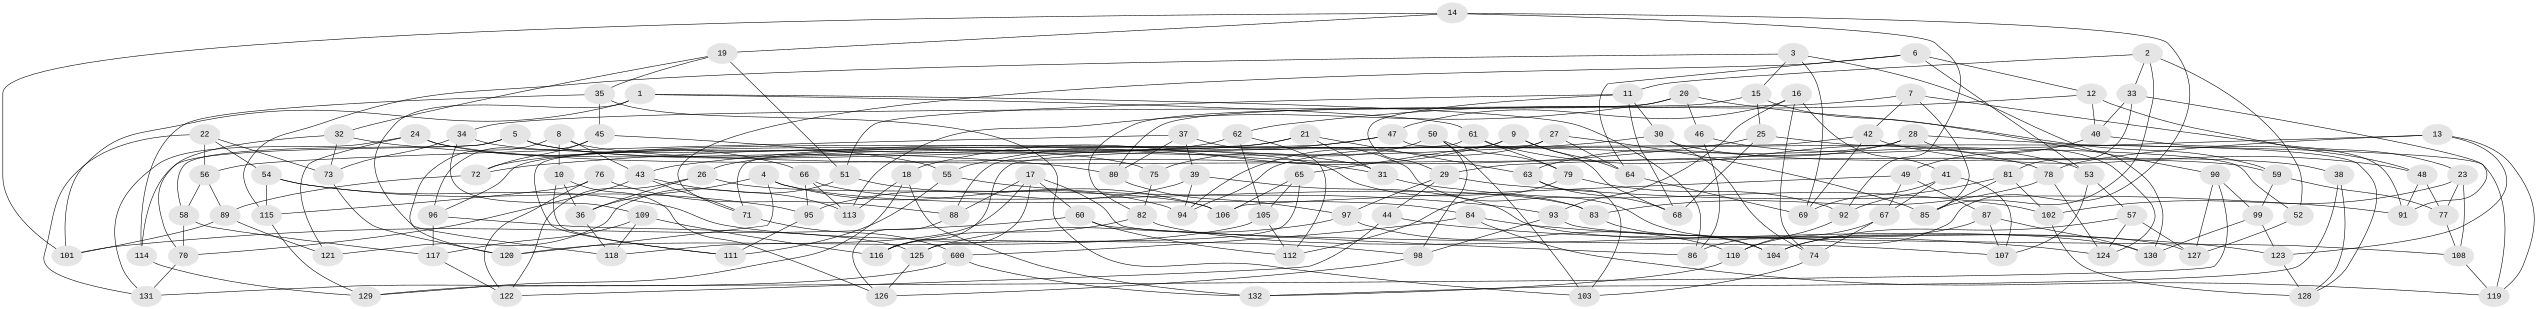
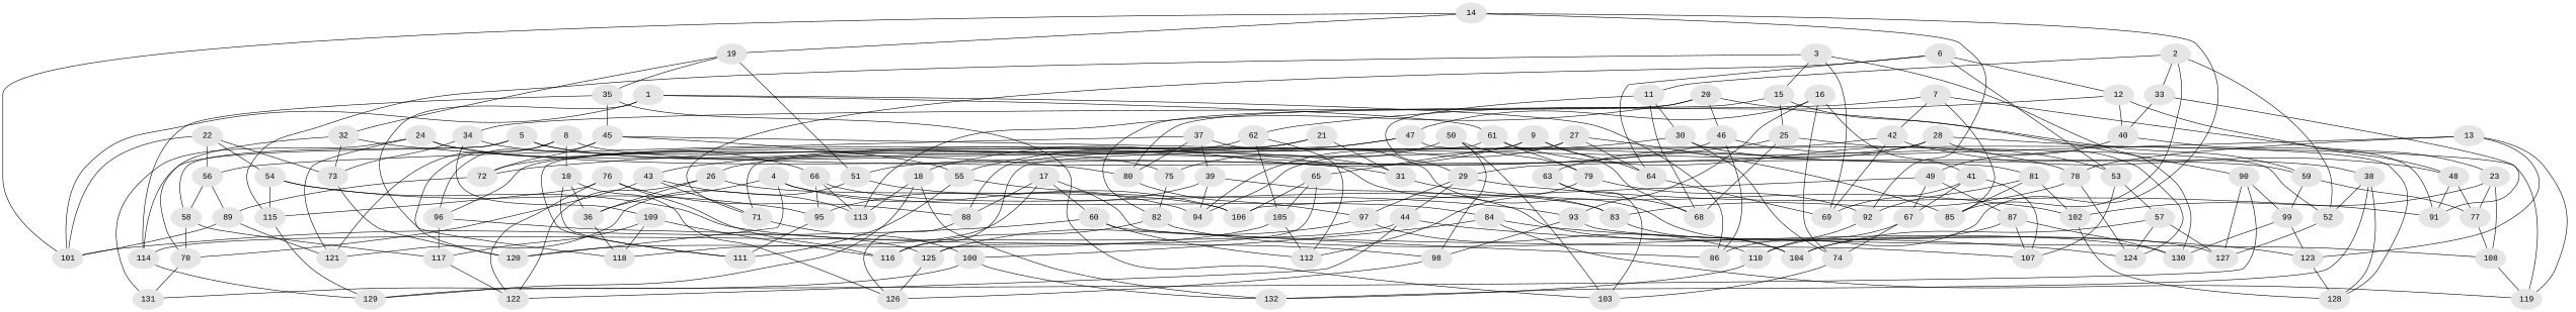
  graph {
    fontname="Liberation Mono"
    node [color=gray90 fontname="Liberation Mono" style=filled]
    edge [fontname="Liberation Mono"]
    1
    61
    86
    101
    118
    111
    78
    79
    2
    11
    33
    52
    85
    68
    29
    30
    40
    81
    91
    127
    3
    15
    69
    115
    130
    25
    80
    90
    129
    4
    36
    84
    94
    120
    119
    123
-   100 [label=600]
+   100
    5
    31
    58
    83
    114
    102
    70
    117
    104
    6
    12
    53
    64
    71
    48
    62
    107
    57
    7
    23
    34
    42
    77
    108
    73
    75
    109
    116
    8
    10
    59
    121
    126
    99
    9
    18
    65
    113
    132
    106
    105
    125
    44
    97
    74
    38
    72
    49
    112
    13
    124
    128
    14
    19
    92
    32
    35
    51
    110
    43
    16
    41
    47
    93
    67
    88
    55
    103
    98
    17
    60
    45
    20
    46
    82
    21
    26
    63
    96
    122
    22
    54
    56
    131
    95
    89
    24
    66
    27
    28
    37
    39
    87
    50
    76
    1 -- 61
    1 -- 86
    1 -- 101
    1 -- 118
    61 -- 111
    61 -- 78
    61 -- 79
    78 -- 83
    78 -- 124
    79 -- 112
    79 -- 92
    2 -- 11
    2 -- 33
    2 -- 52
    2 -- 85
    11 -- 68
    11 -- 29
    11 -- 30
    33 -- 40
-   33 -- 81
+   45 -- 81
    33 -- 91
    52 -- 127
    29 -- 91
    29 -- 44
    29 -- 97
    30 -- 74
    30 -- 38
    30 -- 72
    40 -- 91
    40 -- 49
    81 -- 85
    81 -- 102
    81 -- 92
    3 -- 15
    3 -- 69
    3 -- 115
    3 -- 130
    15 -- 25
    15 -- 80
    15 -- 90
    115 -- 129
    25 -- 52
    25 -- 68
    25 -- 43
    80 -- 97
    90 -- 127
    90 -- 129
    90 -- 99
    4 -- 36
    4 -- 84
    4 -- 94
    4 -- 120
    36 -- 118
    84 -- 119
    84 -- 123
    84 -- 100
    123 -- 128
    100 -- 132
    100 -- 131
    5 -- 31
    5 -- 58
    5 -- 83
    5 -- 114
    31 -- 102
    58 -- 70
    58 -- 117
    83 -- 104
    114 -- 129
    102 -- 128
    70 -- 131
    117 -- 122
    6 -- 12
    6 -- 53
    6 -- 64
    6 -- 71
    12 -- 40
    12 -- 48
    12 -- 62
    53 -- 107
    53 -- 57
    64 -- 69
    71 -- 100
    48 -- 91
    48 -- 77
    62 -- 105
    62 -- 72
    62 -- 112
    57 -- 127
    57 -- 104
    57 -- 124
    7 -- 85
    7 -- 23
    7 -- 34
    7 -- 42
    23 -- 102
    23 -- 77
    23 -- 108
    34 -- 73
    34 -- 75
    34 -- 109
    42 -- 69
    42 -- 48
    42 -- 116
    77 -- 108
    108 -- 119
    73 -- 120
    75 -- 82
    109 -- 118
    109 -- 117
    109 -- 116
    8 -- 120
    8 -- 10
    8 -- 59
-   8 -- 43
+   8 -- 121
    10 -- 111
    10 -- 36
    10 -- 126
    59 -- 77
    59 -- 99
    99 -- 130
    99 -- 123
    9 -- 68
    9 -- 64
    9 -- 18
    9 -- 65
    18 -- 129
    18 -- 113
    18 -- 132
    65 -- 106
    65 -- 105
    65 -- 125
    105 -- 120
    105 -- 112
    125 -- 126
+   44 -- 114
    44 -- 124
    44 -- 122
    97 -- 125
    97 -- 110
    74 -- 103
+   38 -- 52
    38 -- 132
    38 -- 128
    72 -- 89
    49 -- 106
    49 -- 67
    49 -- 87
    13 -- 78
    13 -- 29
    13 -- 119
    13 -- 123
    14 -- 86
    14 -- 101
    14 -- 19
    14 -- 92
    19 -- 32
    19 -- 35
    19 -- 51
    92 -- 110
    32 -- 80
    32 -- 70
    32 -- 73
    35 -- 114
    35 -- 103
    35 -- 45
    51 -- 121
    51 -- 106
    110 -- 132
    43 -- 70
    43 -- 71
    43 -- 113
    16 -- 74
    16 -- 41
    16 -- 47
    16 -- 93
    41 -- 69
    41 -- 107
    41 -- 67
    47 -- 128
    47 -- 88
    47 -- 55
    93 -- 108
    93 -- 98
    67 -- 74
    67 -- 110
    88 -- 126
    55 -- 111
    55 -- 93
    98 -- 126
    17 -- 118
    17 -- 107
    17 -- 88
    17 -- 60
    60 -- 86
    60 -- 101
    60 -- 112
    45 -- 72
    45 -- 55
    45 -- 96
    20 -- 59
    20 -- 113
    20 -- 46
    20 -- 82
    46 -- 86
    46 -- 53
-   11 -- 51
+   46 -- 51
    82 -- 130
    82 -- 116
    21 -- 31
    21 -- 26
-   21 -- 63
    21 -- 96
    26 -- 36
    26 -- 106
    26 -- 122
    63 -- 68
    63 -- 103
    96 -- 117
    96 -- 125
    22 -- 73
    22 -- 54
    22 -- 56
-   22 -- 131
+   22 -- 101
    54 -- 115
    54 -- 98
    54 -- 95
    56 -- 58
    56 -- 89
    95 -- 111
    89 -- 101
    89 -- 121
    24 -- 31
    24 -- 121
    24 -- 131
    24 -- 66
    66 -- 83
    66 -- 113
    66 -- 95
    27 -- 85
    27 -- 94
    27 -- 64
    27 -- 71
    28 -- 94
    28 -- 119
    28 -- 124
    28 -- 63
    37 -- 80
    37 -- 104
    37 -- 56
    37 -- 39
    39 -- 127
    39 -- 94
    39 -- 95
    87 -- 130
    87 -- 104
    87 -- 107
    50 -- 79
    50 -- 75
    50 -- 103
    50 -- 98
    76 -- 115
-   17 -- 116
+   76 -- 116
    76 -- 88
    76 -- 122
  }
